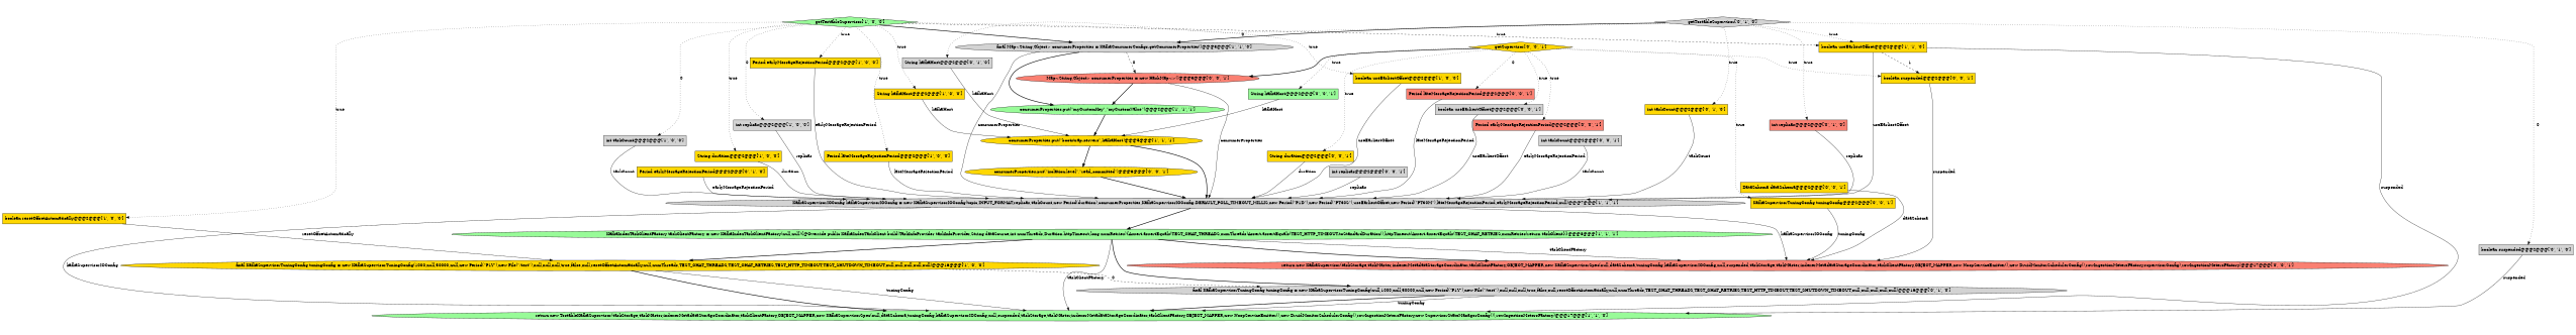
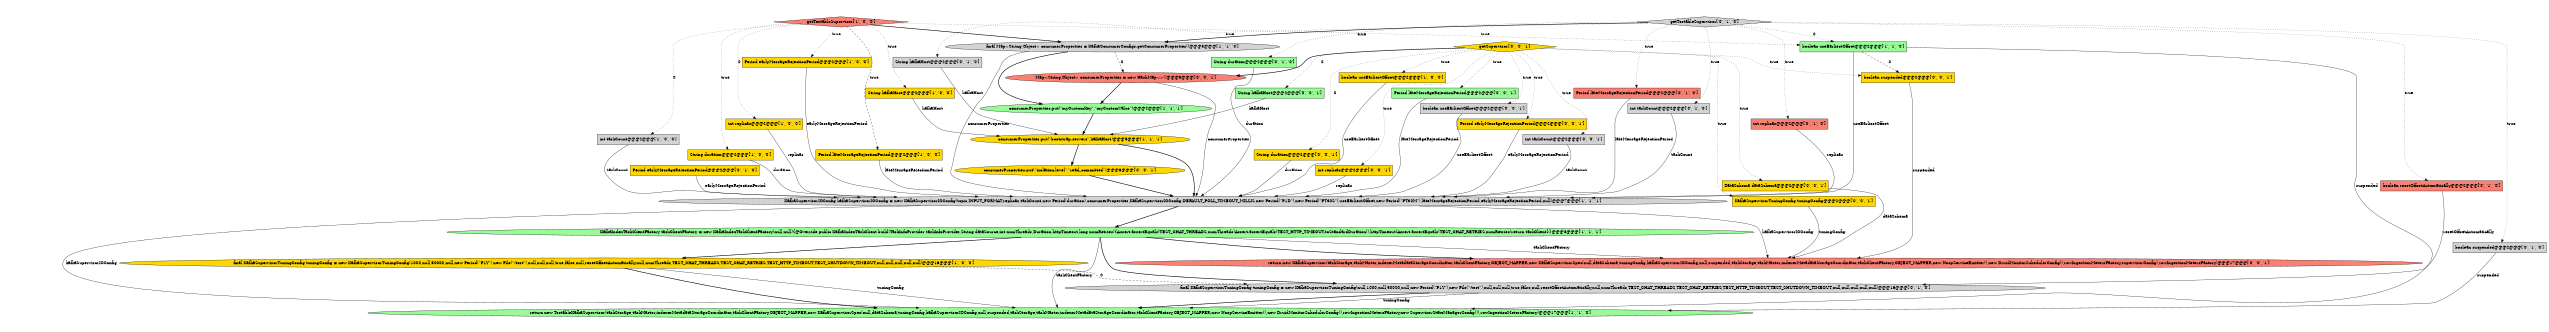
  digraph {
    node [fillcolor=gold shape=box style=filled]
    edge [style=solid]
+   n1 [fillcolor=palegreen label="String duration@@@2@@@['0', '1', '0']"]
    n2 [fillcolor=lightgrey label="KafkaSupervisorIOConfig kafkaSupervisorIOConfig = new KafkaSupervisorIOConfig(topic,INPUT_FORMAT,replicas,taskCount,new Period(duration),consumerProperties,KafkaSupervisorIOConfig.DEFAULT_POLL_TIMEOUT_MILLIS,new Period(\"P1D\"),new Period(\"PT30S\"),useEarliestOffset,new Period(\"PT30M\"),lateMessageRejectionPeriod,earlyMessageRejectionPeriod,null)@@@7@@@['1', '1', '1']" shape=ellipse]
    n3 [fillcolor=salmon label="return new KafkaSupervisor(taskStorage,taskMaster,indexerMetadataStorageCoordinator,taskClientFactory,OBJECT_MAPPER,new KafkaSupervisorSpec(null,dataSchema,tuningConfig,kafkaSupervisorIOConfig,null,suspended,taskStorage,taskMaster,indexerMetadataStorageCoordinator,taskClientFactory,OBJECT_MAPPER,new NoopServiceEmitter(),new DruidMonitorSchedulerConfig(),rowIngestionMetersFactory,supervisorConfig),rowIngestionMetersFactory)@@@17@@@['0', '0', '1']" shape=ellipse]
    n4 [fillcolor=palegreen label="KafkaIndexTaskClientFactory taskClientFactory = new KafkaIndexTaskClientFactory(null,null){@Override public KafkaIndexTaskClient build(TaskInfoProvider taskInfoProvider,String dataSource,int numThreads,Duration httpTimeout,long numRetries){Assert.assertEquals(TEST_CHAT_THREADS,numThreads)Assert.assertEquals(TEST_HTTP_TIMEOUT.toStandardDuration(),httpTimeout)Assert.assertEquals(TEST_CHAT_RETRIES,numRetries)return taskClient}}@@@8@@@['1', '1', '1']" shape=ellipse]
    n5 [fillcolor=palegreen label="return new TestableKafkaSupervisor(taskStorage,taskMaster,indexerMetadataStorageCoordinator,taskClientFactory,OBJECT_MAPPER,new KafkaSupervisorSpec(null,dataSchema,tuningConfig,kafkaSupervisorIOConfig,null,suspended,taskStorage,taskMaster,indexerMetadataStorageCoordinator,taskClientFactory,OBJECT_MAPPER,new NoopServiceEmitter(),new DruidMonitorSchedulerConfig(),rowIngestionMetersFactory,new SupervisorStateManagerConfig()),rowIngestionMetersFactory)@@@17@@@['1', '1', '0']" shape=ellipse]
    n6 [label="boolean suspended@@@2@@@['0', '0', '1']"]
-   n7 [fillcolor=salmon label="Period lateMessageRejectionPeriod@@@2@@@['0', '0', '1']"]
+   n7 [fillcolor=palegreen label="Period lateMessageRejectionPeriod@@@2@@@['0', '0', '1']"]
    n8 [label="getSupervisor['0', '0', '1']" shape=diamond]
    n9 [fillcolor=lightgrey label="boolean useEarliestOffset@@@2@@@['0', '0', '1']"]
    n10 [label="DataSchema dataSchema@@@2@@@['0', '0', '1']"]
    n11 [fillcolor=salmon label="Map<String,Object> consumerProperties = new HashMap<>()@@@3@@@['0', '0', '1']" shape=ellipse]
-   n12 [fillcolor=salmon label="Period earlyMessageRejectionPeriod@@@2@@@['0', '0', '1']"]
+   n12 [label="Period earlyMessageRejectionPeriod@@@2@@@['0', '0', '1']"]
    n13 [label="KafkaSupervisorTuningConfig tuningConfig@@@2@@@['0', '0', '1']"]
    n14 [fillcolor=lightgrey label="int taskCount@@@2@@@['0', '0', '1']"]
    n15 [label="String duration@@@2@@@['0', '0', '1']"]
    n16 [fillcolor=palegreen label="String kafkaHost@@@2@@@['0', '0', '1']"]
-   n17 [fillcolor=lightgrey label="int replicas@@@2@@@['0', '0', '1']"]
+   n17 [label="int replicas@@@2@@@['0', '0', '1']"]
    n18 [fillcolor=palegreen label="consumerProperties.put(\"myCustomKey\",\"myCustomValue\")@@@4@@@['1', '1', '1']" shape=ellipse]
    n19 [label="consumerProperties.put(\"bootstrap.servers\",kafkaHost)@@@5@@@['1', '1', '1']" shape=ellipse]
    n20 [label="String kafkaHost@@@2@@@['1', '0', '0']"]
    n21 [label="consumerProperties.put(\"isolation.level\",\"read_committed\")@@@6@@@['0', '0', '1']" shape=ellipse]
-   n23 [fillcolor=palegreen label="getTestableSupervisor['1', '0', '0']" shape=diamond]
-   n24 [fillcolor=lightgrey label="int replicas@@@2@@@['1', '0', '0']"]
+   n22 [fillcolor=salmon label="Period lateMessageRejectionPeriod@@@2@@@['0', '1', '0']"]
+   n23 [fillcolor=salmon label="getTestableSupervisor['1', '0', '0']" shape=diamond]
+   n24 [label="int replicas@@@2@@@['1', '0', '0']"]
    n25 [label="Period lateMessageRejectionPeriod@@@2@@@['1', '0', '0']"]
    n26 [label="Period earlyMessageRejectionPeriod@@@2@@@['1', '0', '0']"]
-   n27 [label="boolean useEarliestOffset@@@2@@@['1', '1', '0']"]
+   n27 [fillcolor=palegreen label="boolean useEarliestOffset@@@2@@@['1', '1', '0']"]
    n28 [fillcolor=lightgrey label="final Map<String,Object> consumerProperties = KafkaConsumerConfigs.getConsumerProperties()@@@3@@@['1', '1', '0']" shape=ellipse]
-   n29 [label="boolean resetOffsetAutomatically@@@2@@@['1', '0', '0']"]
    n30 [fillcolor=lightgrey label="int taskCount@@@2@@@['1', '0', '0']"]
    n31 [label="boolean useEarliestOffset@@@2@@@['1', '0', '0']"]
    n32 [label="String duration@@@2@@@['1', '0', '0']"]
    n33 [label="final KafkaSupervisorTuningConfig tuningConfig = new KafkaSupervisorTuningConfig(1000,null,50000,null,new Period(\"P1Y\"),new File(\"/test\"),null,null,null,true,false,null,resetOffsetAutomatically,null,numThreads,TEST_CHAT_THREADS,TEST_CHAT_RETRIES,TEST_HTTP_TIMEOUT,TEST_SHUTDOWN_TIMEOUT,null,null,null,null,null)@@@16@@@['1', '0', '0']" shape=ellipse]
    n34 [fillcolor=lightgrey label="final KafkaSupervisorTuningConfig tuningConfig = new KafkaSupervisorTuningConfig(null,1000,null,50000,null,new Period(\"P1Y\"),new File(\"/test\"),null,null,null,true,false,null,resetOffsetAutomatically,null,numThreads,TEST_CHAT_THREADS,TEST_CHAT_RETRIES,TEST_HTTP_TIMEOUT,TEST_SHUTDOWN_TIMEOUT,null,null,null,null,null)@@@16@@@['0', '1', '0']" shape=ellipse]
    n35 [label="Period earlyMessageRejectionPeriod@@@2@@@['0', '1', '0']"]
    n36 [fillcolor=lightgrey label="getTestableSupervisor['0', '1', '0']" shape=diamond]
-   n37 [label="int taskCount@@@2@@@['0', '1', '0']"]
+   n37 [fillcolor=lightgrey label="int taskCount@@@2@@@['0', '1', '0']"]
    n38 [fillcolor=lightgrey label="String kafkaHost@@@2@@@['0', '1', '0']"]
+   n39 [fillcolor=salmon label="boolean resetOffsetAutomatically@@@2@@@['0', '1', '0']"]
    n40 [fillcolor=lightgrey label="boolean suspended@@@2@@@['0', '1', '0']"]
    n41 [fillcolor=salmon label="int replicas@@@2@@@['0', '1', '0']"]
+   n1 -> n2 [label=duration]
    n2 -> n3 [label=kafkaSupervisorIOConfig]
    n2 -> n4 [style=bold]
    n2 -> n5 [label=kafkaSupervisorIOConfig]
    n4 -> n3 [label=taskClientFactory]
    n4 -> n3 [style=bold]
    n4 -> n5 [label=taskClientFactory]
    n4 -> n33 [style=bold]
    n4 -> n34 [style=bold]
    n6 -> n3 [label=suspended]
    n7 -> n2 [label=lateMessageRejectionPeriod]
    n8 -> n6 [label=true style=dotted]
-   n8 -> n7 [label=0 style=dotted]
+   n8 -> n7 [label=true style=dotted]
    n8 -> n9 [label=true style=dotted]
+   n8 -> n10 [label=true style=dotted]
    n8 -> n11 [style=bold]
    n8 -> n12 [label=true style=dotted]
    n8 -> n13 [label=true style=dotted]
-   n8 -> n15 [label=true style=dotted]
-   n8 -> n16 [label=true style=dotted]
+   n8 -> n14 [label=true style=dotted]
+   n8 -> n15 [label=0 style=dotted]
+   n8 -> n16 [label=0 style=dotted]
+   n8 -> n17 [label=true style=dotted]
    n9 -> n2 [label=useEarliestOffset]
    n10 -> n3 [label=dataSchema]
    n11 -> n2 [label=consumerProperties]
    n11 -> n18 [style=bold]
    n12 -> n2 [label=earlyMessageRejectionPeriod]
    n13 -> n3 [label=tuningConfig]
    n14 -> n2 [label=taskCount]
    n15 -> n2 [label=duration]
    n16 -> n19 [label=kafkaHost]
    n17 -> n2 [label=replicas]
    n18 -> n19 [style=bold]
    n19 -> n2 [style=bold]
    n19 -> n21 [style=bold]
    n20 -> n19 [label=kafkaHost]
    n21 -> n2 [style=bold]
+   n22 -> n2 [label=lateMessageRejectionPeriod]
    n23 -> n20 [label=true style=dotted]
    n23 -> n24 [label=0 style=dotted]
-   n23 -> n25 [label=true style=dotted]
+   n23 -> n25 [label=true style=dashed]
    n23 -> n26 [label=true style=dotted]
-   n23 -> n27 [label=true style=dashed]
+   n23 -> n27 [label=true style=dotted]
    n23 -> n28 [style=bold]
-   n23 -> n29 [label=true style=dotted]
    n23 -> n30 [label=0 style=dotted]
-   n23 -> n31 [label=true style=dotted]
+   n8 -> n31 [label=true style=dotted]
    n23 -> n32 [label=true style=dotted]
    n24 -> n2 [label=replicas]
    n25 -> n2 [label=lateMessageRejectionPeriod]
    n26 -> n2 [label=earlyMessageRejectionPeriod]
    n27 -> n2 [label=useEarliestOffset]
    n27 -> n5 [label=suspended]
-   n27 -> n6 [label=1 style=dashed]
+   n27 -> n6 [label=0 style=dashed]
    n28 -> n2 [label=consumerProperties]
    n28 -> n11 [label=0 style=dashed]
    n28 -> n18 [style=bold]
-   n29 -> n33 [label=resetOffsetAutomatically]
    n30 -> n2 [label=taskCount]
    n31 -> n2 [label=useEarliestOffset]
    n32 -> n2 [label=duration]
    n33 -> n5 [style=bold]
    n33 -> n5 [label=tuningConfig]
    n33 -> n34 [label=0 style=dashed]
    n34 -> n5 [label=tuningConfig]
    n34 -> n5 [style=bold]
    n35 -> n2 [label=earlyMessageRejectionPeriod]
-   n36 -> n27 [label=true style=dotted]
+   n36 -> n1 [label=true style=dotted]
+   n36 -> n22 [label=true style=dotted]
+   n36 -> n27 [label=0 style=dotted]
    n36 -> n28 [style=bold]
    n36 -> n37 [label=true style=dotted]
-   n36 -> n38 [label=0 style=dotted]
-   n36 -> n40 [label=0 style=dotted]
+   n36 -> n38 [label=true style=dotted]
+   n36 -> n39 [label=true style=dotted]
+   n36 -> n40 [label=true style=dotted]
    n36 -> n41 [label=true style=dotted]
    n37 -> n2 [label=taskCount]
    n38 -> n19 [label=kafkaHost]
+   n39 -> n34 [label=resetOffsetAutomatically]
    n40 -> n5 [label=suspended]
    n41 -> n2 [label=replicas]
  }
